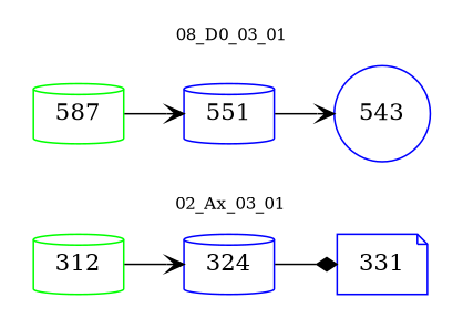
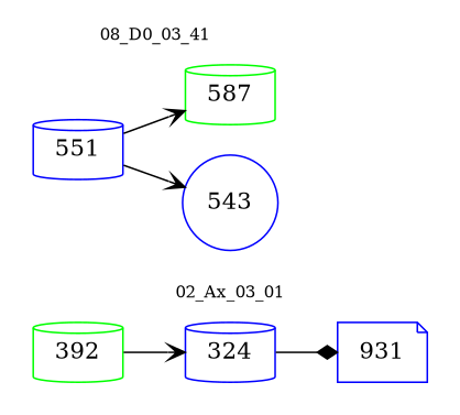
  digraph {
    rankdir=LR
    node [color=blue shape=cylinder]
    edge [arrowhead=vee color=black]
    n1 [label=324]
-   n2 [color=green label=312]
-   n3 [label=331 shape=note]
+   n2 [color=green label=392]
+   n3 [label=931 shape=note]
    n4 [label=551]
    n5 [label=543 shape=circle]
    n6 [color=green label=587]
    subgraph cluster_1 {
      color=white
      fontsize=10
      label="02_Ax_03_01"
      n1
      n2
      n3
    }
    subgraph cluster_2 {
      color=white
      fontsize=10
-     label="08_D0_03_01"
+     label="08_D0_03_41"
      n4
      n5
      n6
    }
    n1 -> n3 [arrowhead=diamond]
    n2 -> n1
    n4 -> n5
-   n6 -> n4
+   n4 -> n6
  }
